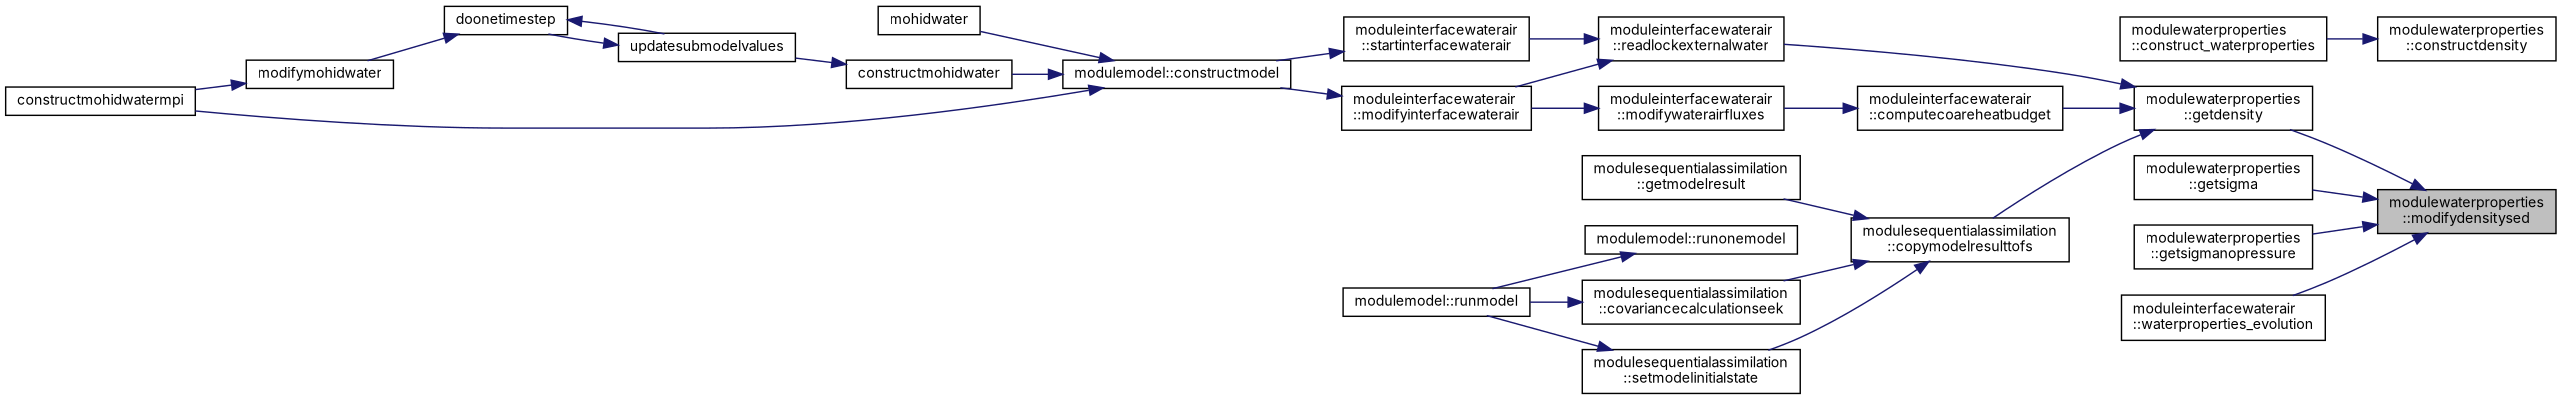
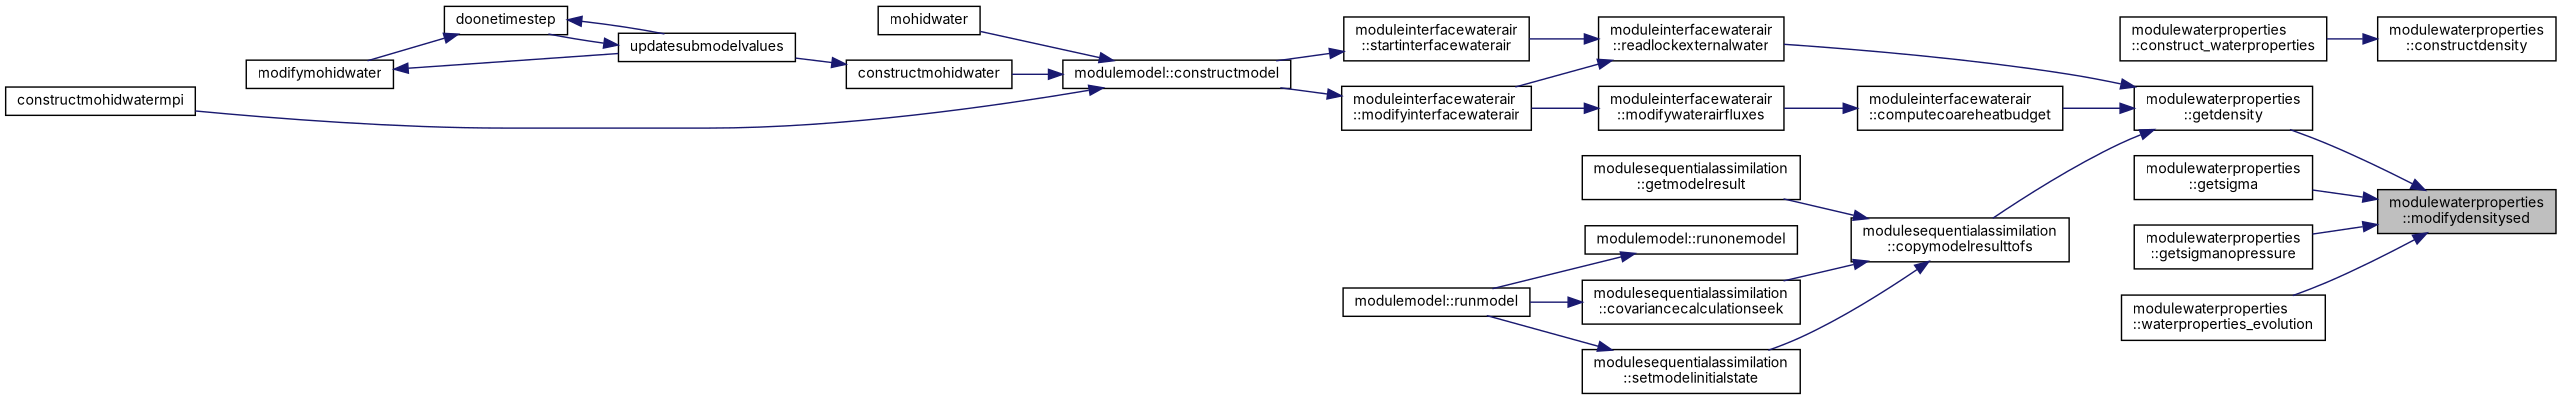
  digraph {
    fontname=Inter
    rankdir=RL
    node [color=black fillcolor=white fontname=Inter fontsize=10 shape=record style=filled]
    edge [color=midnightblue dir=back fontname=Inter fontsize=10 labelfontname=Helvetica labelfontsize=10 style=solid]
    n1 [fillcolor=grey75 fontcolor=black height=0.2 label="modulewaterproperties\l::modifydensitysed" width=0.4]
    n2 [height=0.2 label="modulewaterproperties\l::getdensity" width=0.4]
    n3 [height=0.2 label="modulewaterproperties\l::getsigma" width=0.4]
    n4 [height=0.2 label="modulewaterproperties\l::getsigmanopressure" width=0.4]
-   n5 [height=0.2 label="moduleinterfacewaterair\l::waterproperties_evolution" width=0.4]
+   n5 [height=0.2 label="modulewaterproperties\l::waterproperties_evolution" width=0.4]
    n6 [height=0.2 label="modulewaterproperties\l::constructdensity" width=0.4]
    n7 [height=0.2 label="modulewaterproperties\l::construct_waterproperties" width=0.4]
    n8 [height=0.2 label="moduleinterfacewaterair\l::computecoareheatbudget" width=0.4]
    n9 [height=0.2 label="modulesequentialassimilation\l::copymodelresulttofs" width=0.4]
    n10 [height=0.2 label="moduleinterfacewaterair\l::readlockexternalwater" width=0.4]
    n11 [height=0.2 label="moduleinterfacewaterair\l::modifywaterairfluxes" width=0.4]
    n12 [height=0.2 label="modulesequentialassimilation\l::covariancecalculationseek" width=0.4]
    n13 [height=0.2 label="modulesequentialassimilation\l::getmodelresult" width=0.4]
    n14 [height=0.2 label="modulesequentialassimilation\l::setmodelinitialstate" width=0.4]
    n15 [height=0.2 label="moduleinterfacewaterair\l::modifyinterfacewaterair" width=0.4]
    n16 [height=0.2 label="moduleinterfacewaterair\l::startinterfacewaterair" width=0.4]
    n17 [height=0.2 label="modulemodel::constructmodel" width=0.4]
    n18 [height=0.2 label="modulemodel::runonemodel" width=0.4]
    n19 [height=0.2 label="modulemodel::runmodel" width=0.4]
    n20 [height=0.2 label=mohidwater width=0.4]
    n21 [height=0.2 label=constructmohidwater width=0.4]
    n22 [height=0.2 label=constructmohidwatermpi width=0.4]
    n23 [height=0.2 label=updatesubmodelvalues width=0.4]
    n24 [height=0.2 label=doonetimestep width=0.4]
    n25 [height=0.2 label=modifymohidwater width=0.4]
    n1 -> n2
    n1 -> n3
    n1 -> n4
    n1 -> n5
    n2 -> n8
    n2 -> n9
    n2 -> n10
    n6 -> n7
    n8 -> n11
    n9 -> n12
    n9 -> n13
    n9 -> n14
    n10 -> n15
    n10 -> n16
    n11 -> n15
    n12 -> n19
    n14 -> n19
    n15 -> n17
    n16 -> n17
    n17 -> n20
    n17 -> n21
    n17 -> n22
    n18 -> n19
    n21 -> n23
    n23 -> n24
    n24 -> n23
    n24 -> n25
-   n25 -> n22
+   n25 -> n23
  }
